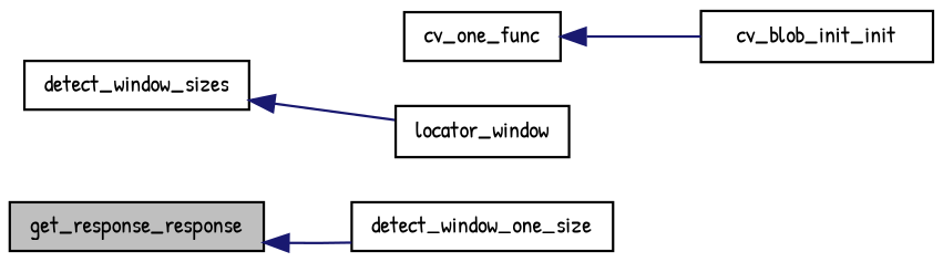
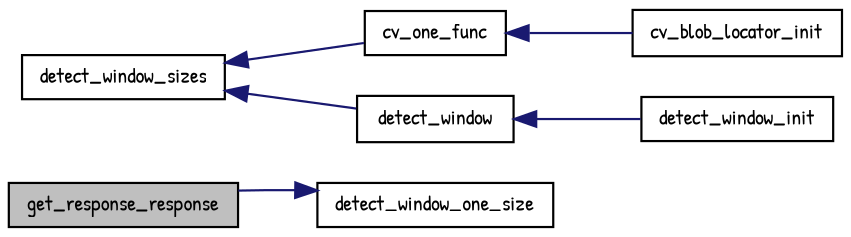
  digraph {
    fontname="Patrick Hand"
    rankdir=LR
    node [color=black fillcolor=white fontname="Patrick Hand" fontsize=10 shape=record style=filled]
    edge [color=midnightblue dir=back fontname="Patrick Hand" fontsize=10 labelfontname=FreeSans labelfontsize=10 style=solid]
    n1 [fillcolor=grey75 fontcolor=black height=0.2 label=get_response_response width=0.4]
    n2 [height=0.2 label=detect_window_one_size width=0.4]
    n3 [height=0.2 label=detect_window_sizes width=0.4]
    n4 [height=0.2 label=cv_one_func width=0.4]
-   n5 [height=0.2 label=locator_window width=0.4]
-   n6 [height=0.2 label=cv_blob_init_init width=0.4]
-   n1 -> n2
+   n5 [height=0.2 label=detect_window width=0.4]
+   n6 [height=0.2 label=cv_blob_locator_init width=0.4]
+   n7 [height=0.2 label=detect_window_init width=0.4]
+   n2 -> n1
+   n3 -> n4
    n3 -> n5
    n4 -> n6
+   n5 -> n7
  }
